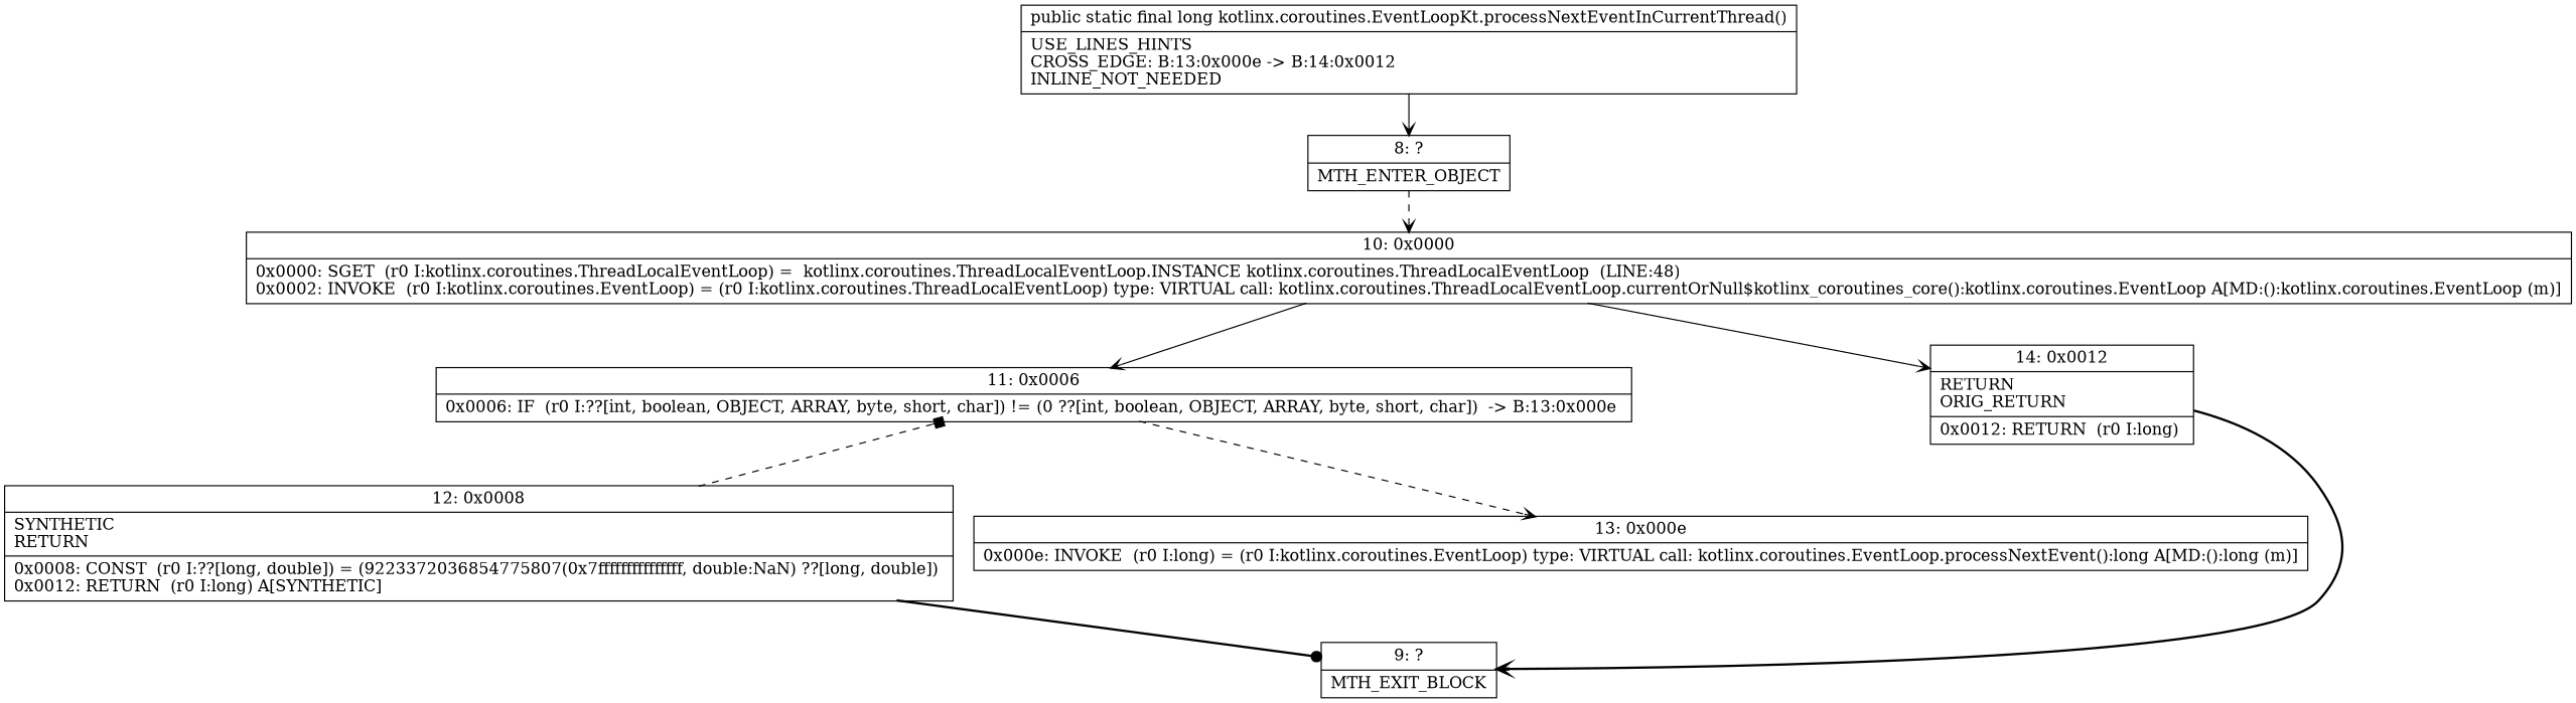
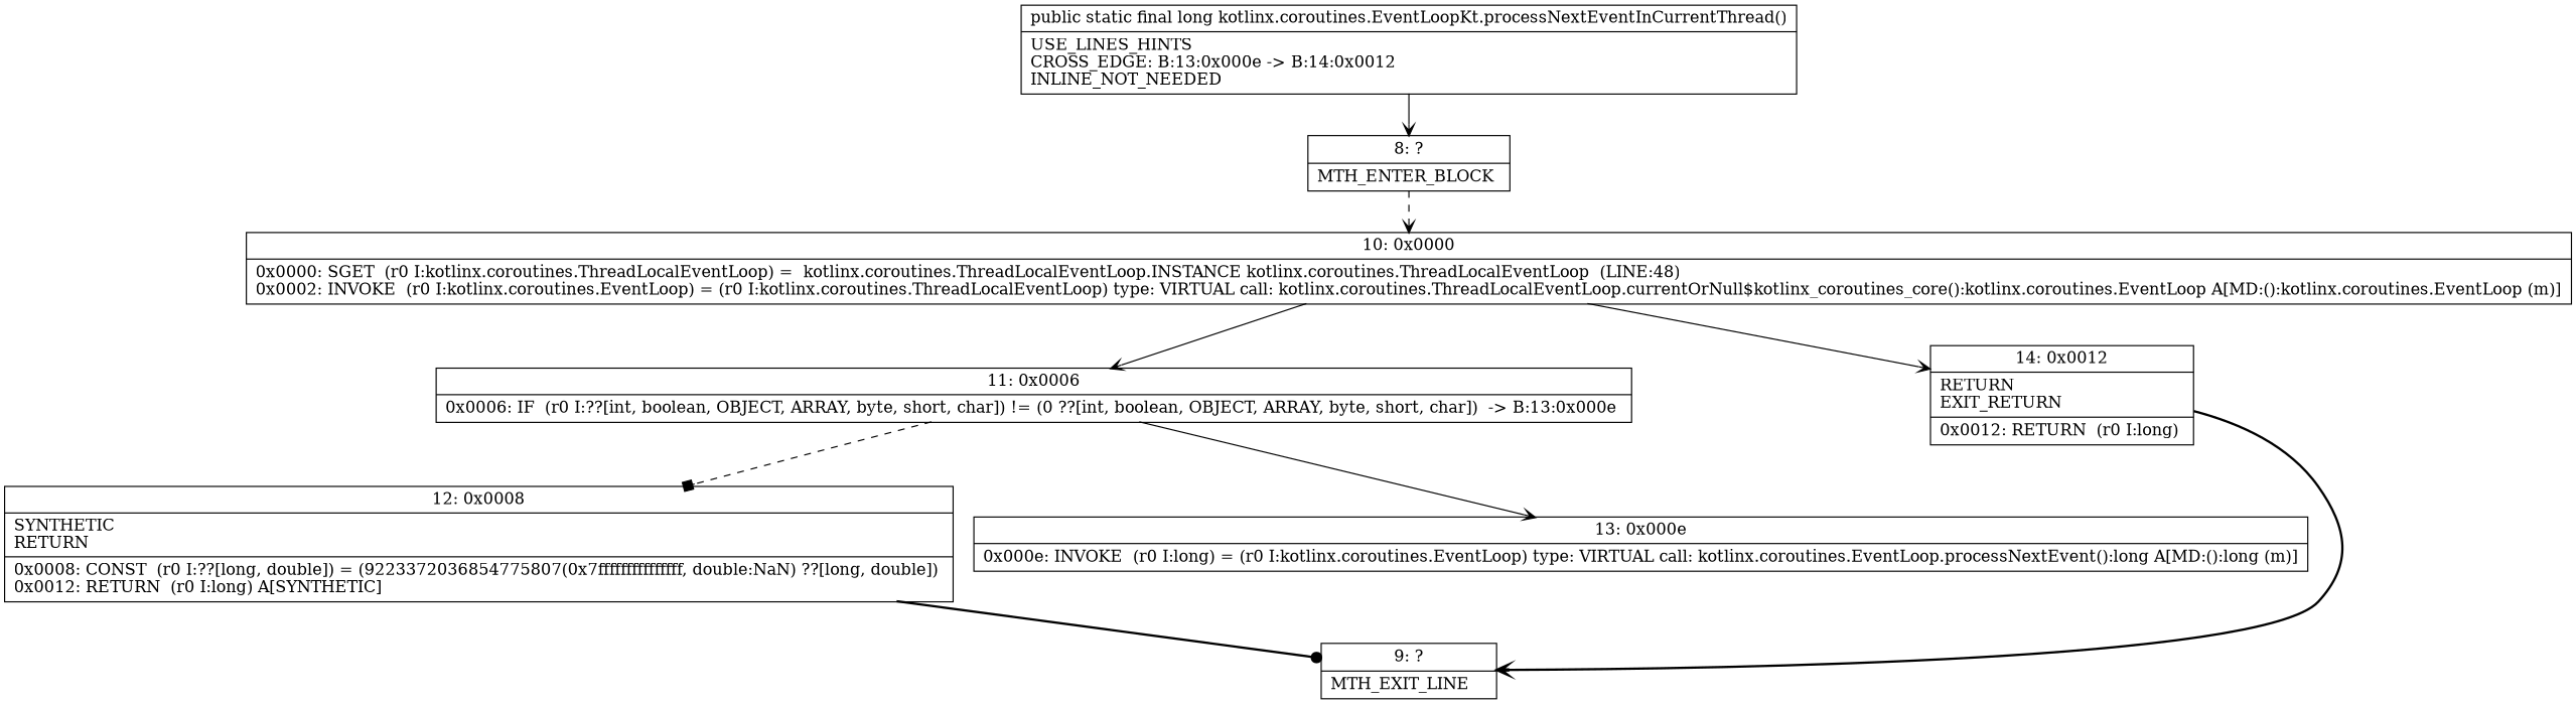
  digraph {
    node [shape=record]
    edge [arrowhead=vee style=dashed]
-   n1 [label="{8\:\ ?|MTH_ENTER_OBJECT\l}"]
+   n1 [label="{8\:\ ?|MTH_ENTER_BLOCK\l}"]
    n2 [label="{10\:\ 0x0000|0x0000: SGET  (r0 I:kotlinx.coroutines.ThreadLocalEventLoop) =  kotlinx.coroutines.ThreadLocalEventLoop.INSTANCE kotlinx.coroutines.ThreadLocalEventLoop  (LINE:48)\l0x0002: INVOKE  (r0 I:kotlinx.coroutines.EventLoop) = (r0 I:kotlinx.coroutines.ThreadLocalEventLoop) type: VIRTUAL call: kotlinx.coroutines.ThreadLocalEventLoop.currentOrNull$kotlinx_coroutines_core():kotlinx.coroutines.EventLoop A[MD:():kotlinx.coroutines.EventLoop (m)]\l}"]
    n3 [label="{11\:\ 0x0006|0x0006: IF  (r0 I:??[int, boolean, OBJECT, ARRAY, byte, short, char]) != (0 ??[int, boolean, OBJECT, ARRAY, byte, short, char])  \-\> B:13:0x000e \l}"]
-   n4 [label="{14\:\ 0x0012|RETURN\lORIG_RETURN\l|0x0012: RETURN  (r0 I:long) \l}"]
+   n4 [label="{14\:\ 0x0012|RETURN\lEXIT_RETURN\l|0x0012: RETURN  (r0 I:long) \l}"]
    n5 [label="{12\:\ 0x0008|SYNTHETIC\lRETURN\l|0x0008: CONST  (r0 I:??[long, double]) = (9223372036854775807(0x7fffffffffffffff, double:NaN) ??[long, double]) \l0x0012: RETURN  (r0 I:long) A[SYNTHETIC]\l}"]
    n6 [label="{13\:\ 0x000e|0x000e: INVOKE  (r0 I:long) = (r0 I:kotlinx.coroutines.EventLoop) type: VIRTUAL call: kotlinx.coroutines.EventLoop.processNextEvent():long A[MD:():long (m)]\l}"]
-   n7 [label="{9\:\ ?|MTH_EXIT_BLOCK\l}"]
+   n7 [label="{9\:\ ?|MTH_EXIT_LINE\l}"]
    n8 [label="{public static final long kotlinx.coroutines.EventLoopKt.processNextEventInCurrentThread()  | USE_LINES_HINTS\lCROSS_EDGE: B:13:0x000e \-\> B:14:0x0012\lINLINE_NOT_NEEDED\l}"]
    n1 -> n2
    n2 -> n3 [style=solid]
    n2 -> n4 [style=solid]
-   n5 -> n3 [arrowhead=box]
-   n3 -> n6
+   n3 -> n5 [arrowhead=box]
+   n3 -> n6 [style=solid]
    n4 -> n7 [style=bold]
    n5 -> n7 [arrowhead=dot style=bold]
    n8 -> n1 [style=solid]
  }
